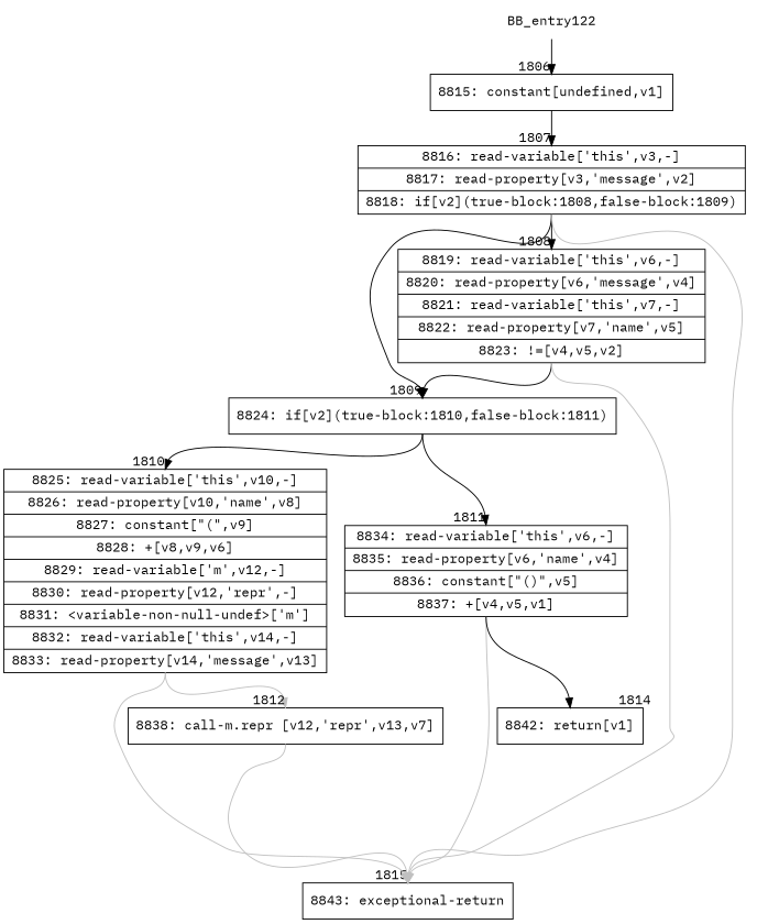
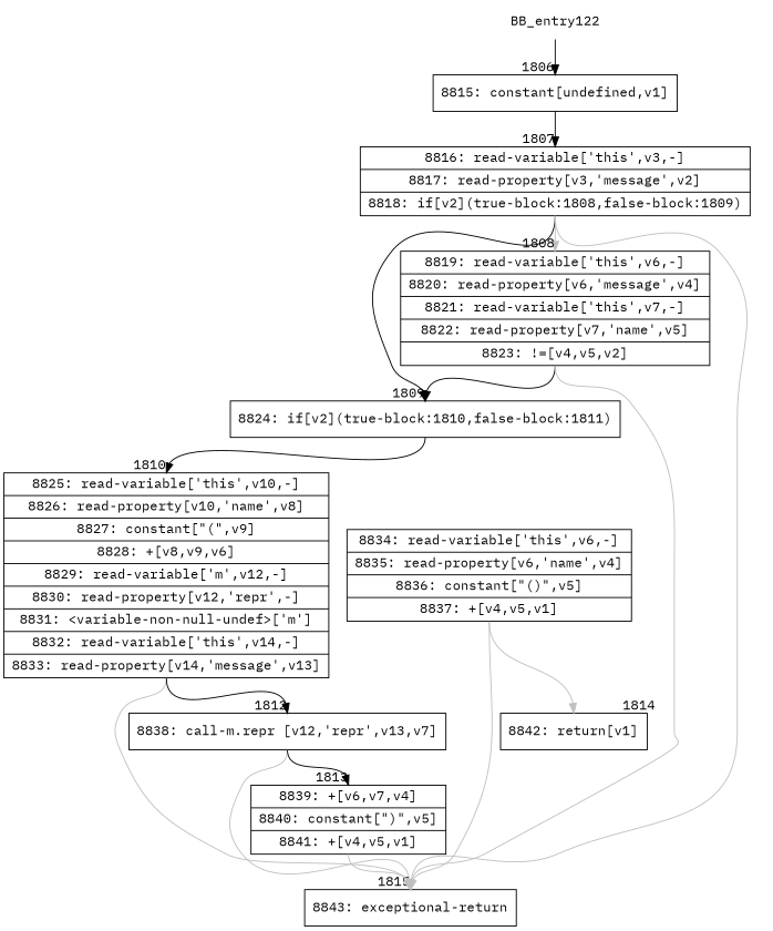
  digraph {
    fontname="IBM Plex Mono"
    rankdir=TD
    node [fontname="IBM Plex Mono" shape=record]
    edge [fontname="IBM Plex Mono" headport=n tailport=s]
    n1 [label=BB_entry122 shape=none]
    n2 [label="{8815: constant[undefined,v1]}"]
    n3 [label="{8816: read-variable['this',v3,-]|8817: read-property[v3,'message',v2]|8818: if[v2](true-block:1808,false-block:1809)}"]
    n4 [label="{8824: if[v2](true-block:1810,false-block:1811)}"]
    n5 [label="{8819: read-variable['this',v6,-]|8820: read-property[v6,'message',v4]|8821: read-variable['this',v7,-]|8822: read-property[v7,'name',v5]|8823: !=[v4,v5,v2]}"]
    n6 [label="{8843: exceptional-return}"]
    n7 [label="{8825: read-variable['this',v10,-]|8826: read-property[v10,'name',v8]|8827: constant[\"(\",v9]|8828: +[v8,v9,v6]|8829: read-variable['m',v12,-]|8830: read-property[v12,'repr',-]|8831: \<variable-non-null-undef\>['m']|8832: read-variable['this',v14,-]|8833: read-property[v14,'message',v13]}"]
    n8 [label="{8834: read-variable['this',v6,-]|8835: read-property[v6,'name',v4]|8836: constant[\"()\",v5]|8837: +[v4,v5,v1]}"]
    n9 [label="{8838: call-m.repr [v12,'repr',v13,v7]}"]
    n10 [label="{8842: return[v1]}"]
+   n11 [label="{8839: +[v6,v7,v4]|8840: constant[\")\",v5]|8841: +[v4,v5,v1]}"]
    n1 -> n2 [headlabel="    1806"]
    n2 -> n3 [headlabel="      1807"]
    n3 -> n4 [headlabel="      1809"]
-   n3 -> n5 [headlabel="      1808"]
+   n3 -> n5 [headlabel="      1808" color=gray]
    n3 -> n6 [color=gray headlabel="      1815"]
    n4 -> n7 [headlabel="      1810"]
-   n4 -> n8 [headlabel="      1811"]
    n5 -> n4
    n5 -> n6 [color=gray]
    n7 -> n6 [color=gray]
-   n7 -> n9 [headlabel="      1812" color=gray]
+   n7 -> n9 [headlabel="      1812"]
    n8 -> n6 [color=gray]
-   n8 -> n10 [headlabel="      1814"]
+   n8 -> n10 [headlabel="      1814" color=gray]
    n9 -> n6 [color=gray]
+   n9 -> n11 [headlabel="      1813"]
+   n11 -> n6 [color=gray]
  }
